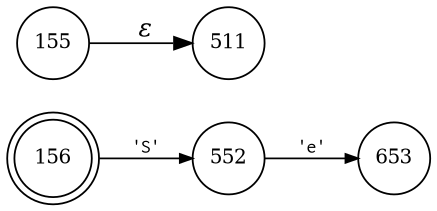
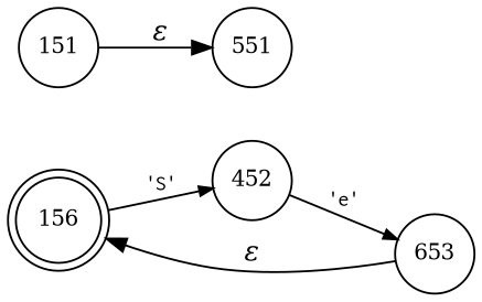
  digraph {
    rankdir=LR
    node [fixedsize=true fontsize=11 shape=circle peripheries=1]
    edge [fontname=Courier]
    n1 [label=156 shape=doublecircle width=.6 peripheries=""]
-   n2 [label=552 width=.55]
-   n3 [label=511 width=.55]
+   n2 [label=452 width=.55]
+   n3 [label=551 width=.55]
    n4 [label=653 width=.55]
-   n5 [label=155 width=.55]
+   n5 [label=151 width=.55]
    n1 -> n2 [arrowhead=normal arrowsize=.7 fontsize=11 label="'S'"]
    n2 -> n4 [arrowhead=normal arrowsize=.7 fontsize=11 label="'e'"]
+   n4 -> n1 [fontname="Times-Italic" label="&epsilon;"]
    n5 -> n3 [fontname="Times-Italic" label="&epsilon;"]
  }
